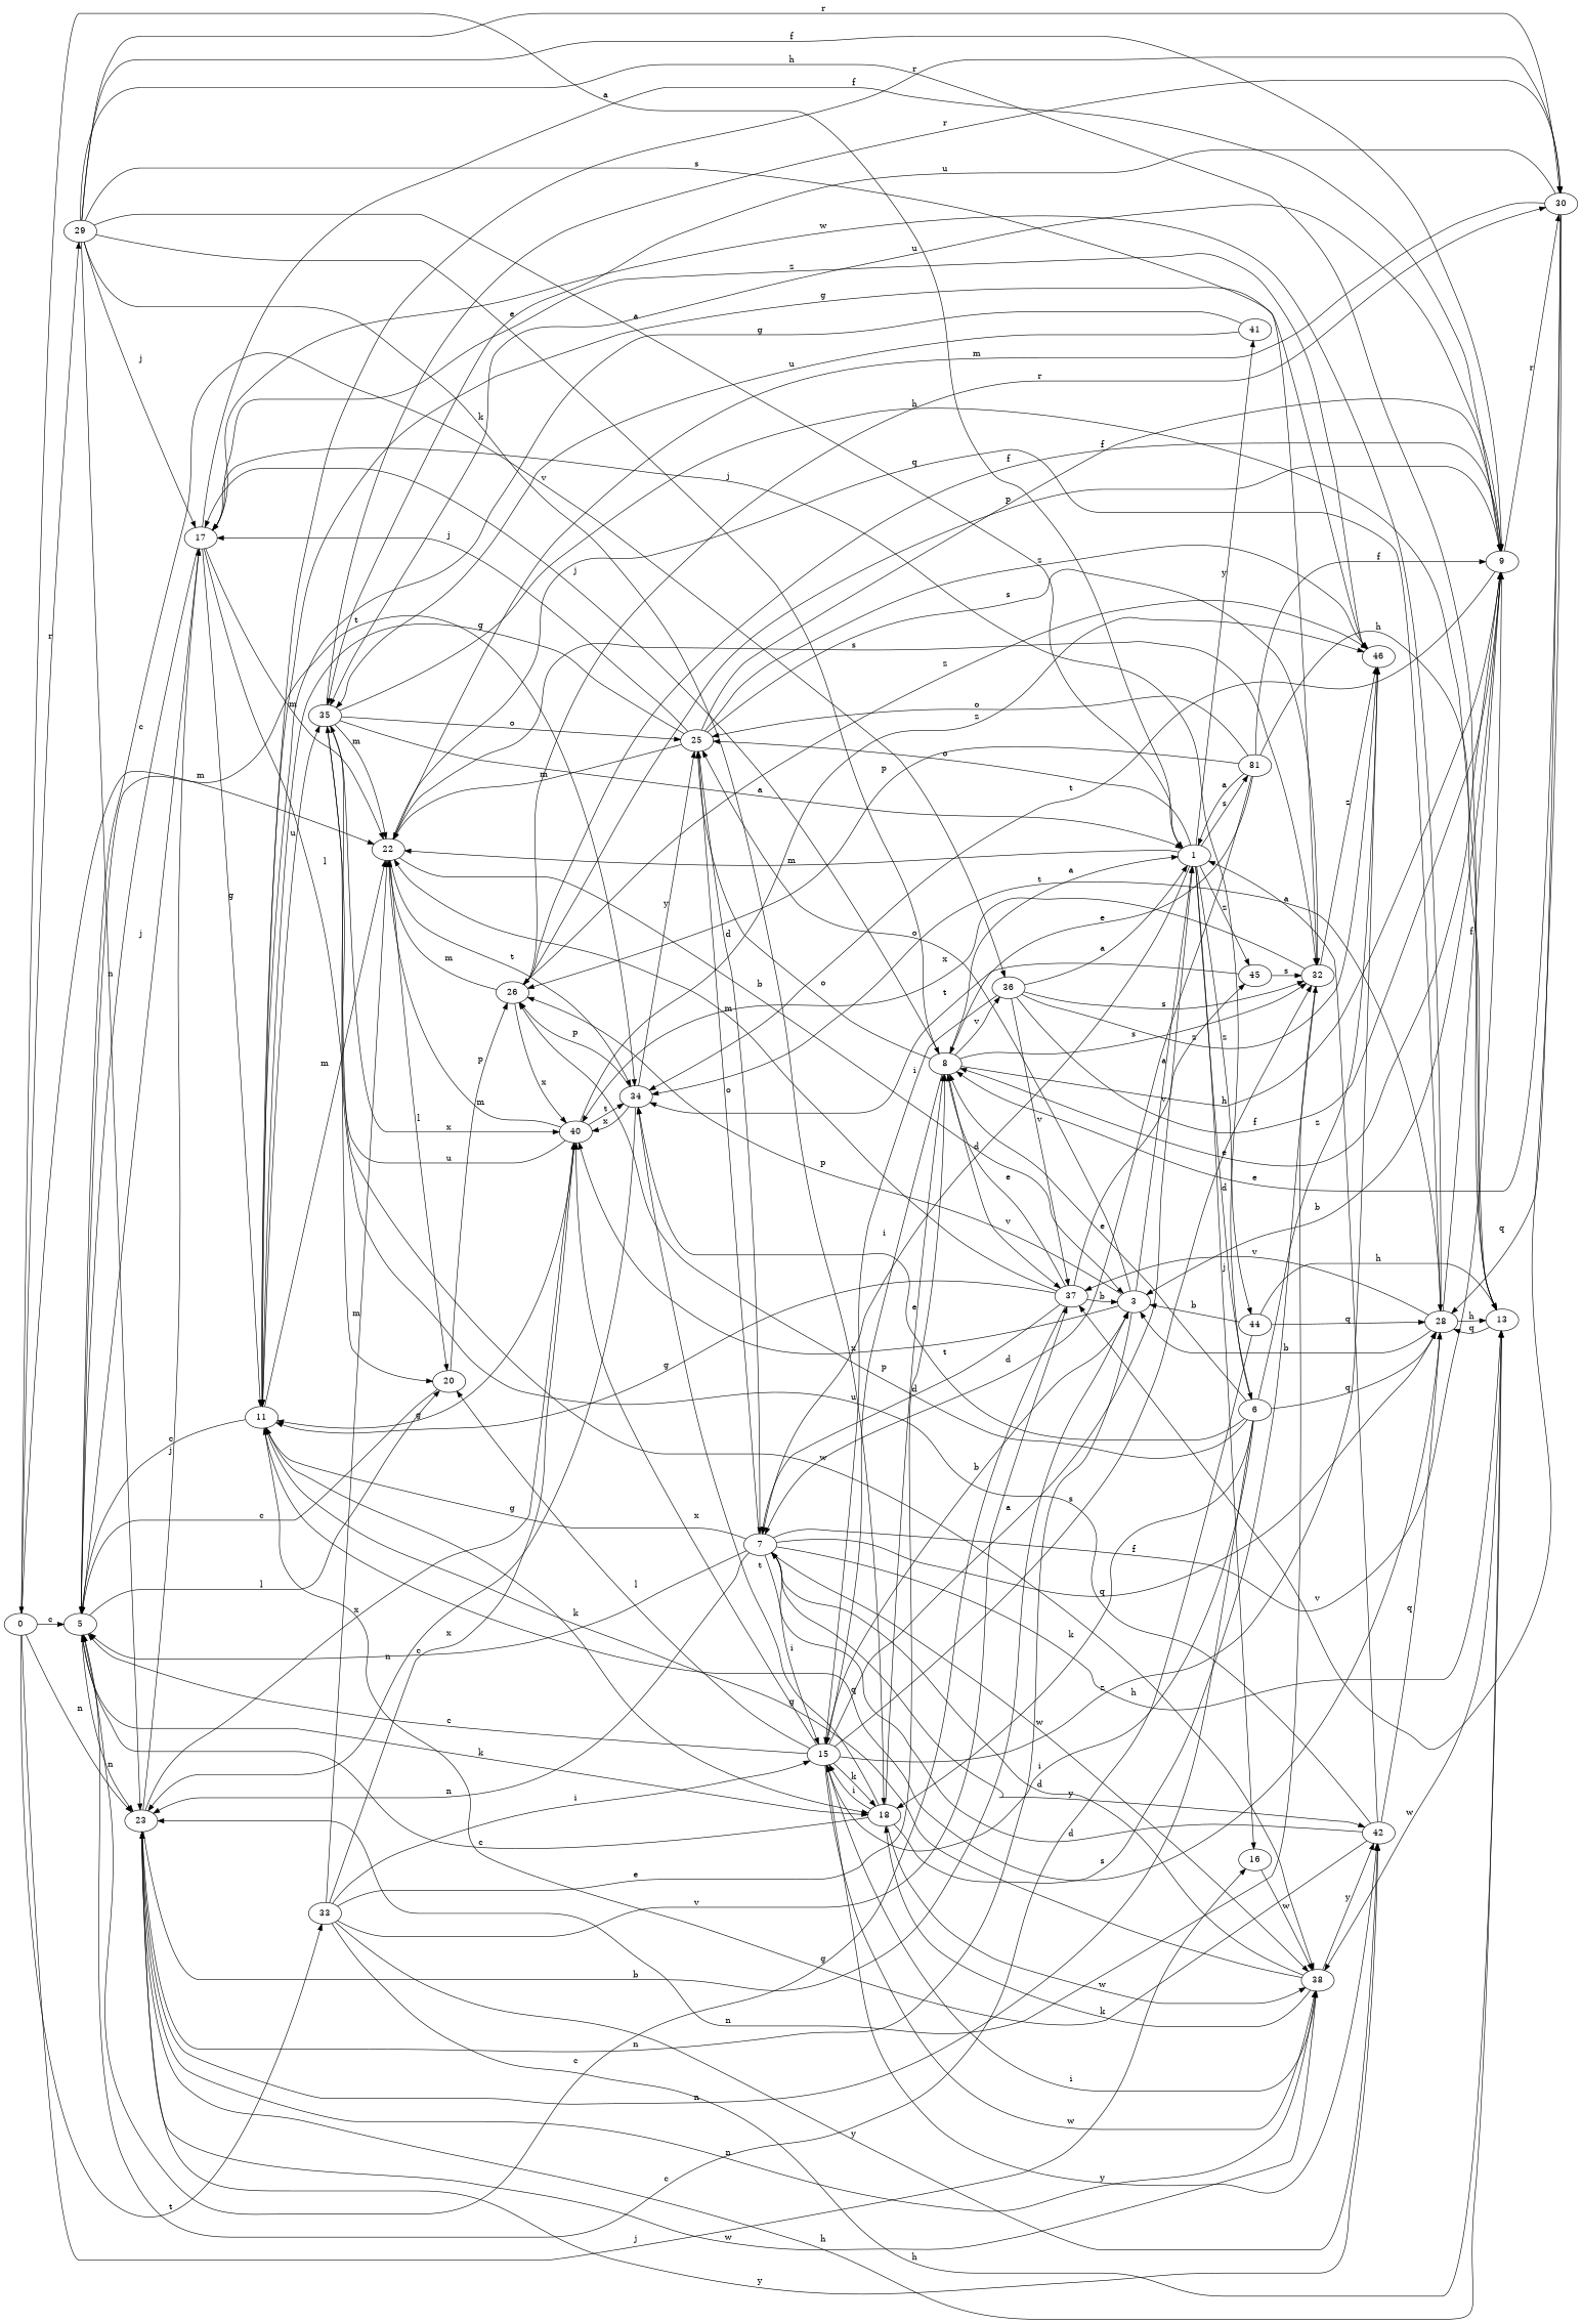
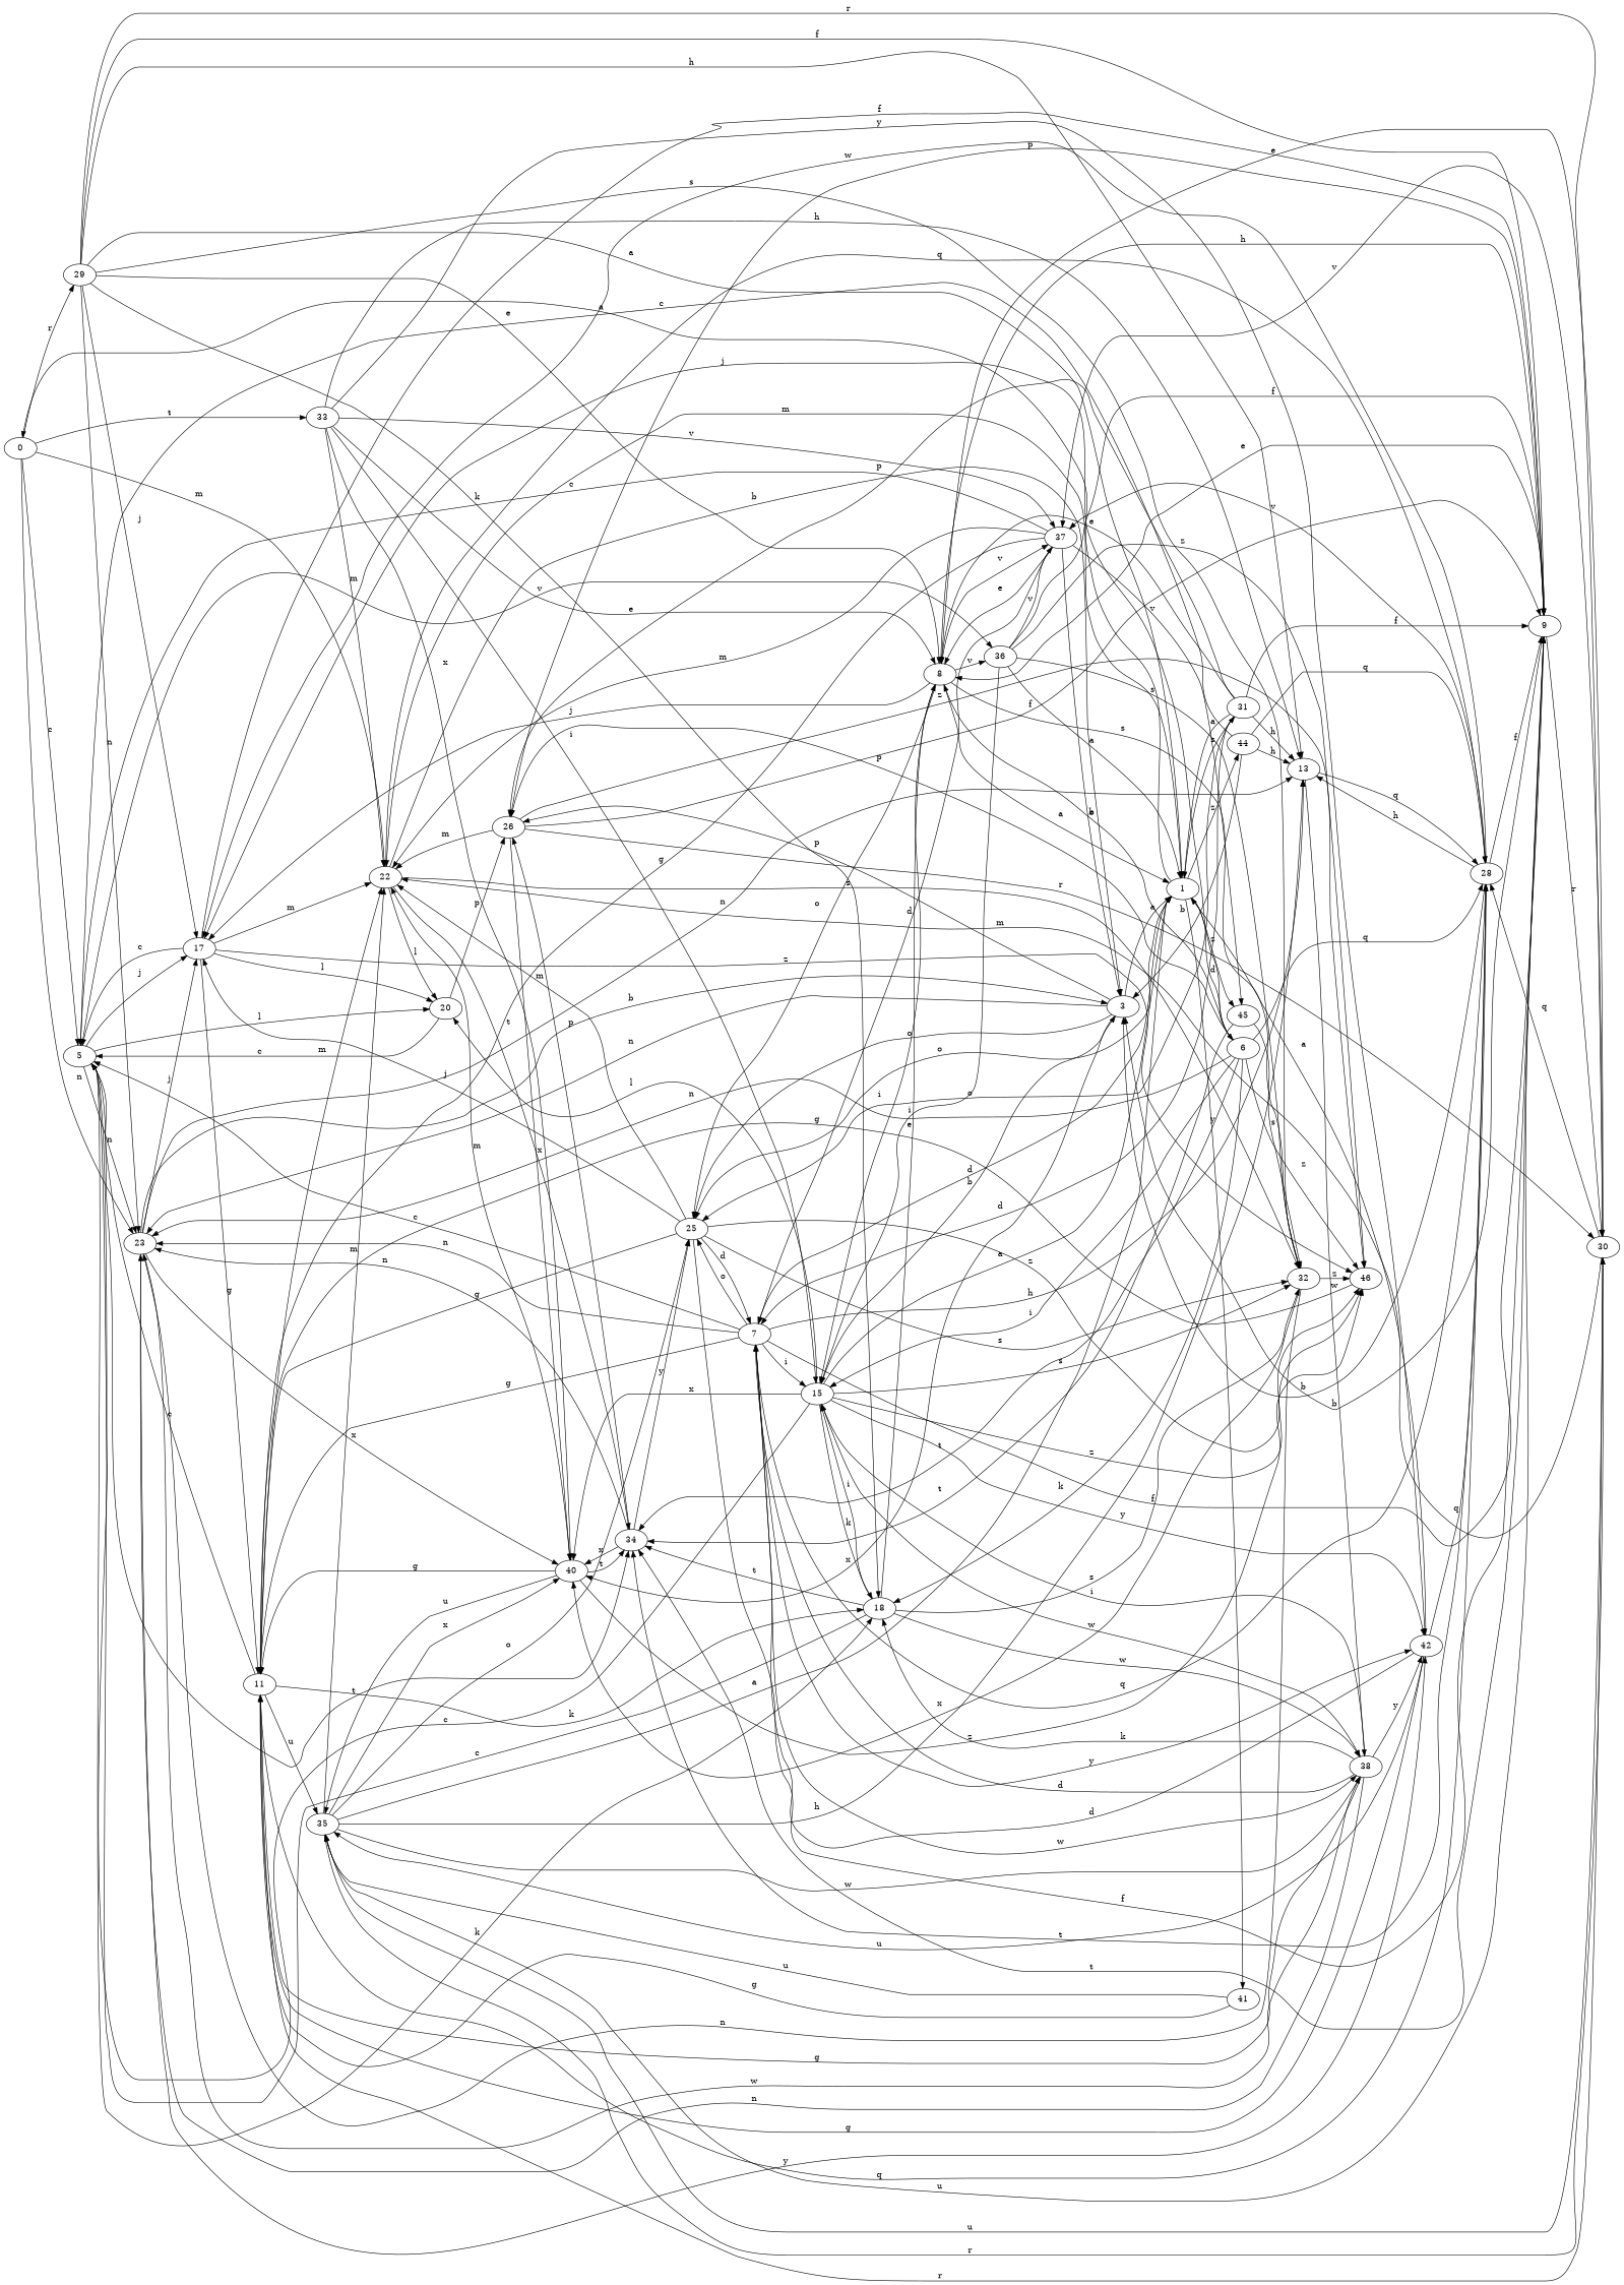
  strict digraph {
    rankdir=LR
    0
    5
-   16
    22
    23
    29
    33
    17
    18
    20
    34
    36
    38
    3
    28
    32
    40
    13
    42
    1
    8
    9
    30
    15
    37
    6
    7
    25
-   31 [label=81]
+   31
    41
    44
    45
    26
    46
    11
    35
    0 -> 5 [label=c]
-   0 -> 16 [label=j]
    0 -> 22 [label=m]
    0 -> 23 [label=n]
    0 -> 29 [label=r]
    0 -> 33 [label=t]
    5 -> 23 [label=n]
    5 -> 17 [label=j]
    5 -> 18 [label=k]
    5 -> 20 [label=l]
    5 -> 34 [label=t]
    5 -> 36 [label=v]
-   16 -> 38 [label=w]
    22 -> 20 [label=l]
    22 -> 34 [label=t]
    22 -> 3 [label=b]
    22 -> 28 [label=q]
    22 -> 32 [label=s]
    23 -> 17 [label=j]
    23 -> 38 [label=w]
    23 -> 3 [label=b]
    23 -> 40 [label=x]
-   23 -> 13 [label=h]
+   23 -> 13 [label=n]
    23 -> 42 [label=y]
    29 -> 23 [label=n]
    29 -> 17 [label=j]
    29 -> 18 [label=k]
    29 -> 32 [label=s]
    29 -> 13 [label=h]
    29 -> 1 [label=a]
    29 -> 8 [label=e]
    29 -> 9 [label=f]
    29 -> 30 [label=r]
    33 -> 22 [label=m]
    33 -> 40 [label=x]
    33 -> 13 [label=h]
    33 -> 42 [label=y]
    33 -> 8 [label=e]
    33 -> 15 [label=i]
    33 -> 37 [label=v]
    17 -> 5 [label=c]
    17 -> 22 [label=m]
    17 -> 20 [label=l]
    17 -> 9 [label=f]
    17 -> 46 [label=z]
    17 -> 11 [label=g]
    18 -> 5 [label=c]
    18 -> 34 [label=t]
    18 -> 38 [label=w]
    18 -> 32 [label=s]
    18 -> 8 [label=e]
    18 -> 15 [label=i]
    20 -> 5 [label=c]
    20 -> 26 [label=p]
    34 -> 23 [label=n]
    34 -> 40 [label=x]
    34 -> 25 [label=y]
    34 -> 26 [label=p]
    36 -> 32 [label=s]
    36 -> 1 [label=a]
    36 -> 9 [label=f]
    36 -> 15 [label=i]
    36 -> 37 [label=v]
    36 -> 46 [label=z]
    38 -> 23 [label=n]
    38 -> 18 [label=k]
    38 -> 42 [label=y]
    38 -> 15 [label=i]
    38 -> 7 [label=d]
    38 -> 11 [label=g]
    3 -> 23 [label=n]
    3 -> 40 [label=x]
    3 -> 1 [label=a]
    3 -> 25 [label=o]
    3 -> 26 [label=p]
    28 -> 17 [label=w]
    28 -> 34 [label=t]
    28 -> 3 [label=b]
    28 -> 13 [label=h]
    28 -> 9 [label=f]
    28 -> 37 [label=v]
    32 -> 23 [label=n]
    32 -> 40 [label=x]
    32 -> 46 [label=z]
    40 -> 22 [label=m]
    40 -> 34 [label=t]
    40 -> 46 [label=z]
    40 -> 11 [label=g]
    40 -> 35 [label=u]
    13 -> 38 [label=w]
    13 -> 28 [label=q]
    42 -> 28 [label=q]
    42 -> 1 [label=a]
    42 -> 7 [label=d]
    42 -> 11 [label=g]
    42 -> 35 [label=u]
    1 -> 0 [label=a]
-   1 -> 16 [label=j]
    1 -> 22 [label=m]
    1 -> 6 [label=d]
    1 -> 7 [label=d]
    1 -> 25 [label=o]
    1 -> 31 [label=s]
    1 -> 41 [label=y]
    1 -> 44 [label=z]
    1 -> 45 [label=z]
    8 -> 17 [label=j]
    8 -> 36 [label=v]
    8 -> 32 [label=s]
    8 -> 1 [label=a]
    8 -> 9 [label=h]
    8 -> 15 [label=i]
    8 -> 37 [label=v]
    8 -> 25 [label=o]
    9 -> 34 [label=t]
    9 -> 3 [label=b]
    9 -> 8 [label=e]
    9 -> 30 [label=r]
    9 -> 26 [label=p]
    9 -> 35 [label=u]
    30 -> 22 [label=m]
    30 -> 28 [label=q]
    30 -> 8 [label=e]
    30 -> 37 [label=v]
    30 -> 35 [label=u]
    15 -> 5 [label=c]
    15 -> 18 [label=k]
    15 -> 20 [label=l]
    15 -> 38 [label=w]
    15 -> 3 [label=b]
    15 -> 32 [label=s]
    15 -> 40 [label=x]
    15 -> 42 [label=y]
    15 -> 1 [label=a]
    15 -> 46 [label=z]
    37 -> 5 [label=c]
    37 -> 22 [label=m]
    37 -> 3 [label=b]
    37 -> 8 [label=e]
    37 -> 7 [label=d]
    37 -> 45 [label=v]
    37 -> 11 [label=g]
    6 -> 23 [label=n]
    6 -> 17 [label=j]
    6 -> 18 [label=k]
    6 -> 34 [label=t]
    6 -> 28 [label=q]
    6 -> 8 [label=e]
    6 -> 15 [label=i]
    6 -> 26 [label=p]
    6 -> 46 [label=z]
    7 -> 5 [label=c]
    7 -> 23 [label=n]
    7 -> 38 [label=w]
    7 -> 28 [label=q]
    7 -> 13 [label=h]
    7 -> 42 [label=y]
    7 -> 9 [label=f]
    7 -> 15 [label=i]
    7 -> 25 [label=o]
    7 -> 11 [label=g]
    25 -> 22 [label=m]
    25 -> 17 [label=j]
    25 -> 32 [label=s]
    25 -> 9 [label=f]
    25 -> 7 [label=d]
    25 -> 46 [label=z]
    25 -> 11 [label=g]
    31 -> 13 [label=h]
    31 -> 1 [label=a]
    31 -> 8 [label=e]
    31 -> 9 [label=f]
    31 -> 7 [label=d]
    31 -> 25 [label=o]
    31 -> 26 [label=p]
    41 -> 11 [label=g]
    41 -> 35 [label=u]
    44 -> 5 [label=c]
    44 -> 3 [label=b]
    44 -> 28 [label=q]
    44 -> 13 [label=h]
    45 -> 34 [label=t]
    45 -> 32 [label=s]
    26 -> 22 [label=m]
    26 -> 40 [label=x]
    26 -> 9 [label=f]
    26 -> 30 [label=r]
    26 -> 46 [label=z]
    46 -> 11 [label=g]
    11 -> 5 [label=c]
    11 -> 22 [label=m]
    11 -> 18 [label=k]
    11 -> 28 [label=q]
    11 -> 30 [label=r]
    11 -> 35 [label=u]
    35 -> 22 [label=m]
    35 -> 38 [label=w]
    35 -> 40 [label=x]
    35 -> 13 [label=h]
    35 -> 1 [label=a]
    35 -> 30 [label=r]
    35 -> 25 [label=o]
  }
